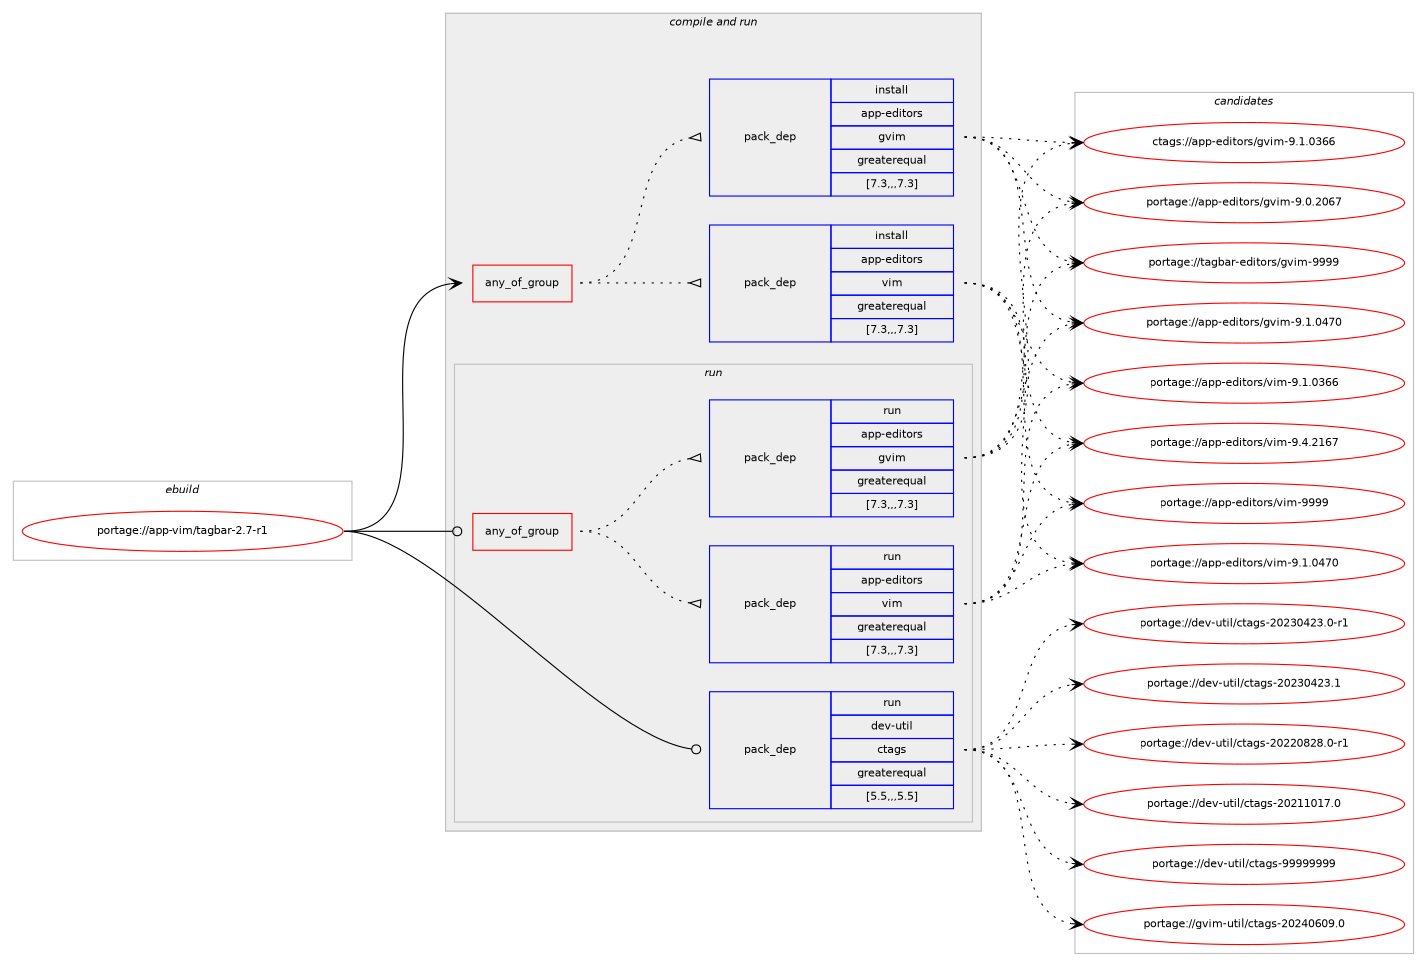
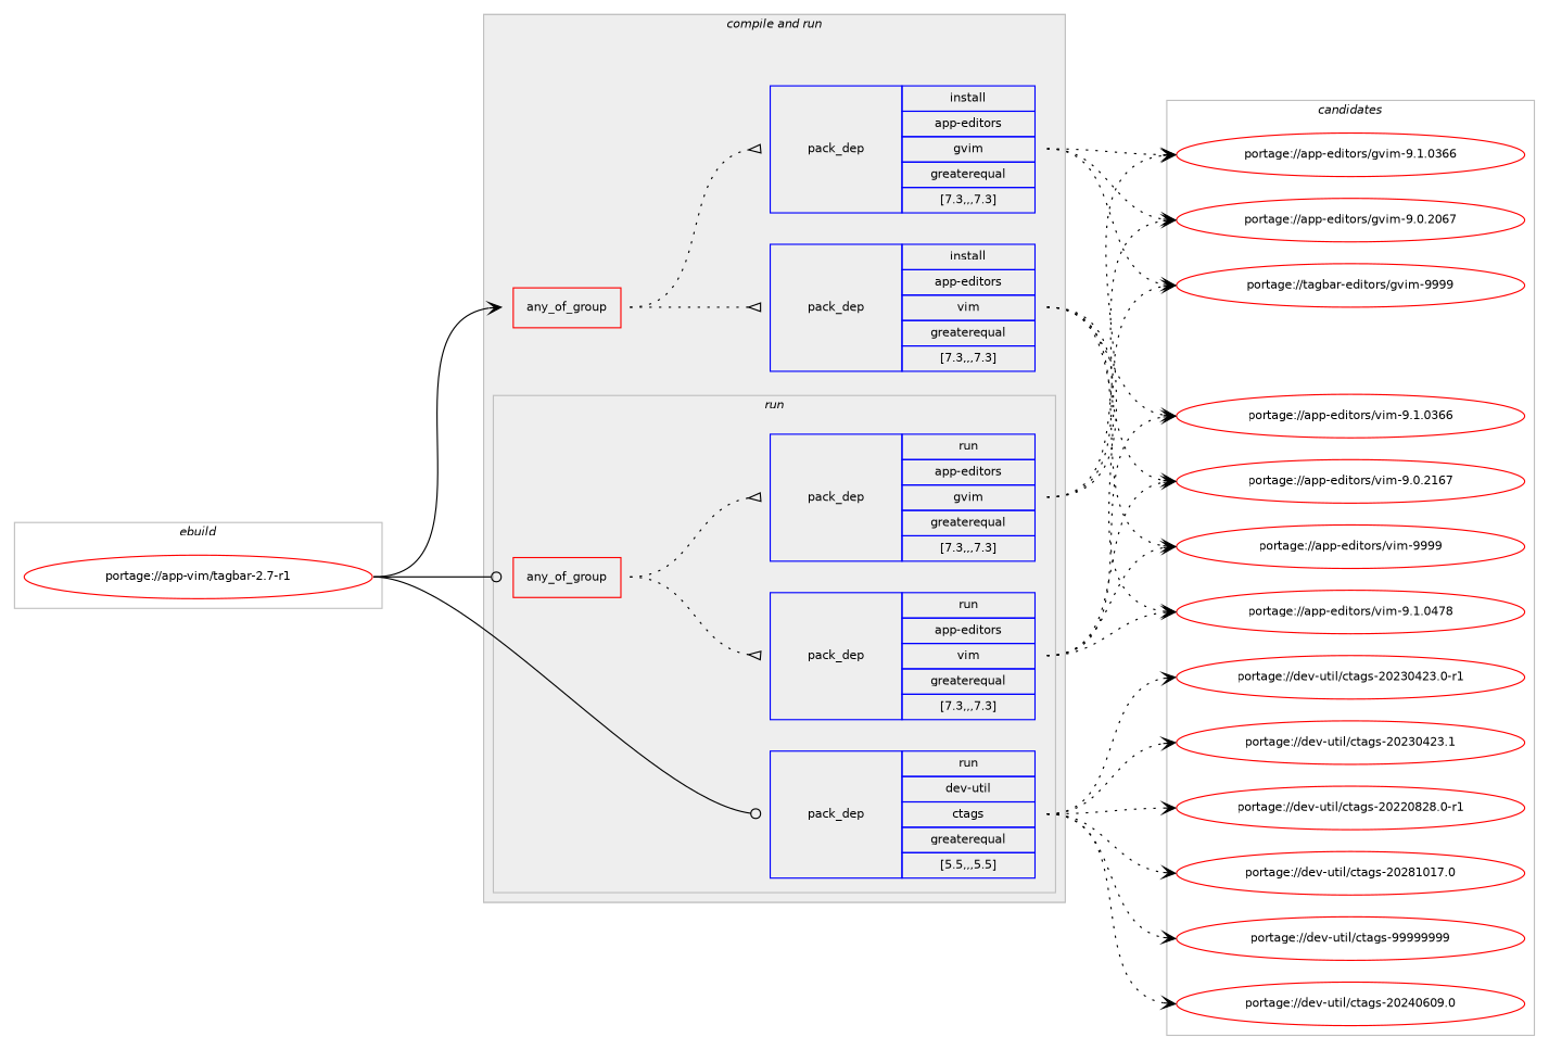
  digraph {
    compound=true
    concentrate=true
    fontname=Helvetica
    fontsize=10
    newrank=true
    rankdir=LR
    ranksep=1.5
    node [color=red fontname=Helvetica fontsize=10]
    edge [arrowhead=vee headport=w style=dotted tailport=e weight=100]
    n1 [label="portage://app-vim/tagbar-2.7-r1" width=4]
    n2 [color=blue label=<<TABLE BORDER="0" CELLBORDER="1" CELLSPACING="0" CELLPADDING="4" WIDTH="220"><TR><TD ROWSPAN="6" CELLPADDING="30">pack_dep</TD></TR><TR><TD WIDTH="110">install</TD></TR><TR><TD>app-editors</TD></TR><TR><TD>vim</TD></TR><TR><TD>greaterequal</TD></TR><TR><TD>[7.3,,,7.3]</TD></TR></TABLE>> shape=none]
    n3 [color=blue label=<<TABLE BORDER="0" CELLBORDER="1" CELLSPACING="0" CELLPADDING="4" WIDTH="220"><TR><TD ROWSPAN="6" CELLPADDING="30">pack_dep</TD></TR><TR><TD WIDTH="110">install</TD></TR><TR><TD>app-editors</TD></TR><TR><TD>gvim</TD></TR><TR><TD>greaterequal</TD></TR><TR><TD>[7.3,,,7.3]</TD></TR></TABLE>> shape=none]
    n4 [label=<<TABLE BORDER="0" CELLBORDER="1" CELLSPACING="0" CELLPADDING="4"><TR><TD CELLPADDING="10">any_of_group</TD></TR></TABLE>> shape=none]
    n5 [color=blue label=<<TABLE BORDER="0" CELLBORDER="1" CELLSPACING="0" CELLPADDING="4" WIDTH="220"><TR><TD ROWSPAN="6" CELLPADDING="30">pack_dep</TD></TR><TR><TD WIDTH="110">run</TD></TR><TR><TD>app-editors</TD></TR><TR><TD>vim</TD></TR><TR><TD>greaterequal</TD></TR><TR><TD>[7.3,,,7.3]</TD></TR></TABLE>> shape=none]
    n6 [color=blue label=<<TABLE BORDER="0" CELLBORDER="1" CELLSPACING="0" CELLPADDING="4" WIDTH="220"><TR><TD ROWSPAN="6" CELLPADDING="30">pack_dep</TD></TR><TR><TD WIDTH="110">run</TD></TR><TR><TD>app-editors</TD></TR><TR><TD>gvim</TD></TR><TR><TD>greaterequal</TD></TR><TR><TD>[7.3,,,7.3]</TD></TR></TABLE>> shape=none]
    n7 [label=<<TABLE BORDER="0" CELLBORDER="1" CELLSPACING="0" CELLPADDING="4"><TR><TD CELLPADDING="10">any_of_group</TD></TR></TABLE>> shape=none]
    n8 [color=blue label=<<TABLE BORDER="0" CELLBORDER="1" CELLSPACING="0" CELLPADDING="4" WIDTH="220"><TR><TD ROWSPAN="6" CELLPADDING="30">pack_dep</TD></TR><TR><TD WIDTH="110">run</TD></TR><TR><TD>dev-util</TD></TR><TR><TD>ctags</TD></TR><TR><TD>greaterequal</TD></TR><TR><TD>[5.5,,,5.5]</TD></TR></TABLE>> shape=none]
    n9 [label="portage://app-editors/vim-9999" width=4]
-   n10 [label="portage://app-editors/vim-9.1.0470" width=4]
+   n10 [label="portage://app-editors/vim-9.1.0478" width=4]
    n11 [label="portage://app-editors/vim-9.1.0366" width=4]
-   n12 [label="portage://app-editors/vim-9.4.2167" width=4]
+   n12 [label="portage://app-editors/vim-9.0.2167" width=4]
    n13 [label="portage://tagbar-editors/gvim-9999" width=4]
-   n14 [label="portage://app-editors/gvim-9.1.0470" width=4]
-   n15 [label="ctags://app-editors/gvim-9.1.0366" width=4]
+   n15 [label="portage://app-editors/gvim-9.1.0366" width=4]
    n16 [label="portage://app-editors/gvim-9.0.2067" width=4]
    n17 [label="portage://dev-util/ctags-99999999" width=4]
-   n18 [label="portage://gvim-util/ctags-20240609.0" width=4]
+   n18 [label="portage://dev-util/ctags-20240609.0" width=4]
    n19 [label="portage://dev-util/ctags-20230423.0-r1" width=4]
    n20 [label="portage://dev-util/ctags-20230423.1" width=4]
    n21 [label="portage://dev-util/ctags-20220828.0-r1" width=4]
-   n22 [label="portage://dev-util/ctags-20211017.0" width=4]
+   n22 [label="portage://dev-util/ctags-20281017.0" width=4]
    subgraph cluster_1 {
      color=gray
      label=<<i>ebuild</i>>
      n1
    }
    subgraph cluster_2 {
      color=gray
      label=<<i>dependencies</i>>
      subgraph cluster_3 {
        color=gray
        fillcolor="#eeeeee"
        label=<<i>compile</i>>
        style=filled
        subgraph sub_4 {
          color=gray
          fillcolor="#eeeeee"
          label=<<i>compile</i>>
          style=filled
          n4
          subgraph sub_5 {
            color=gray
            fillcolor="#eeeeee"
            label=<<i>compile</i>>
            style=filled
            n2
          }
          subgraph sub_6 {
            color=gray
            fillcolor="#eeeeee"
            label=<<i>compile</i>>
            style=filled
            n3
          }
        }
      }
      subgraph cluster_7 {
        color=gray
        fillcolor="#eeeeee"
        label=<<i>compile and run</i>>
        style=filled
      }
      subgraph cluster_8 {
        color=gray
        fillcolor="#eeeeee"
        label=<<i>run</i>>
        style=filled
        subgraph sub_9 {
          color=gray
          fillcolor="#eeeeee"
          label=<<i>run</i>>
          style=filled
          n7
          subgraph sub_10 {
            color=gray
            fillcolor="#eeeeee"
            label=<<i>run</i>>
            style=filled
            n5
          }
          subgraph sub_11 {
            color=gray
            fillcolor="#eeeeee"
            label=<<i>run</i>>
            style=filled
            n6
          }
        }
        subgraph sub_12 {
          color=gray
          fillcolor="#eeeeee"
          label=<<i>run</i>>
          style=filled
          n8
        }
      }
    }
    subgraph cluster_13 {
      color=gray
      label=<<i>candidates</i>>
      rank=same
      subgraph sub_14 {
        color=black
        label=<<i>candidates</i>>
        nodesep=1
        rank=same
        n9
        n10
        n11
        n12
      }
      subgraph sub_15 {
        color=black
        label=<<i>candidates</i>>
        nodesep=1
        rank=same
        n13
-       n14
        n15
        n16
      }
      subgraph sub_16 {
        color=black
        label=<<i>candidates</i>>
        nodesep=1
        rank=same
        n9
        n10
        n11
        n12
      }
      subgraph sub_17 {
        color=black
        label=<<i>candidates</i>>
        nodesep=1
        rank=same
        n13
-       n14
        n15
        n16
      }
      subgraph sub_18 {
        color=black
        label=<<i>candidates</i>>
        nodesep=1
        rank=same
        n17
        n18
        n19
        n20
        n21
        n22
      }
    }
    n1 -> n4 [style=solid weight=20]
    n1 -> n7 [arrowhead=odot style=solid weight=20]
    n1 -> n8 [arrowhead=odot style=solid weight=20]
    n2 -> n9
    n2 -> n10
    n2 -> n11
    n2 -> n12
    n3 -> n13
-   n3 -> n14
    n3 -> n15
    n3 -> n16
    n4 -> n2 [arrowhead=oinv weight=20]
    n4 -> n3 [arrowhead=oinv weight=20]
    n5 -> n9
    n5 -> n10
    n5 -> n11
    n5 -> n12
    n6 -> n13
-   n6 -> n14
    n6 -> n15
    n6 -> n16
    n7 -> n5 [arrowhead=oinv weight=20]
    n7 -> n6 [arrowhead=oinv weight=20]
    n8 -> n17
    n8 -> n18
    n8 -> n19
    n8 -> n20
    n8 -> n21
    n8 -> n22
  }
